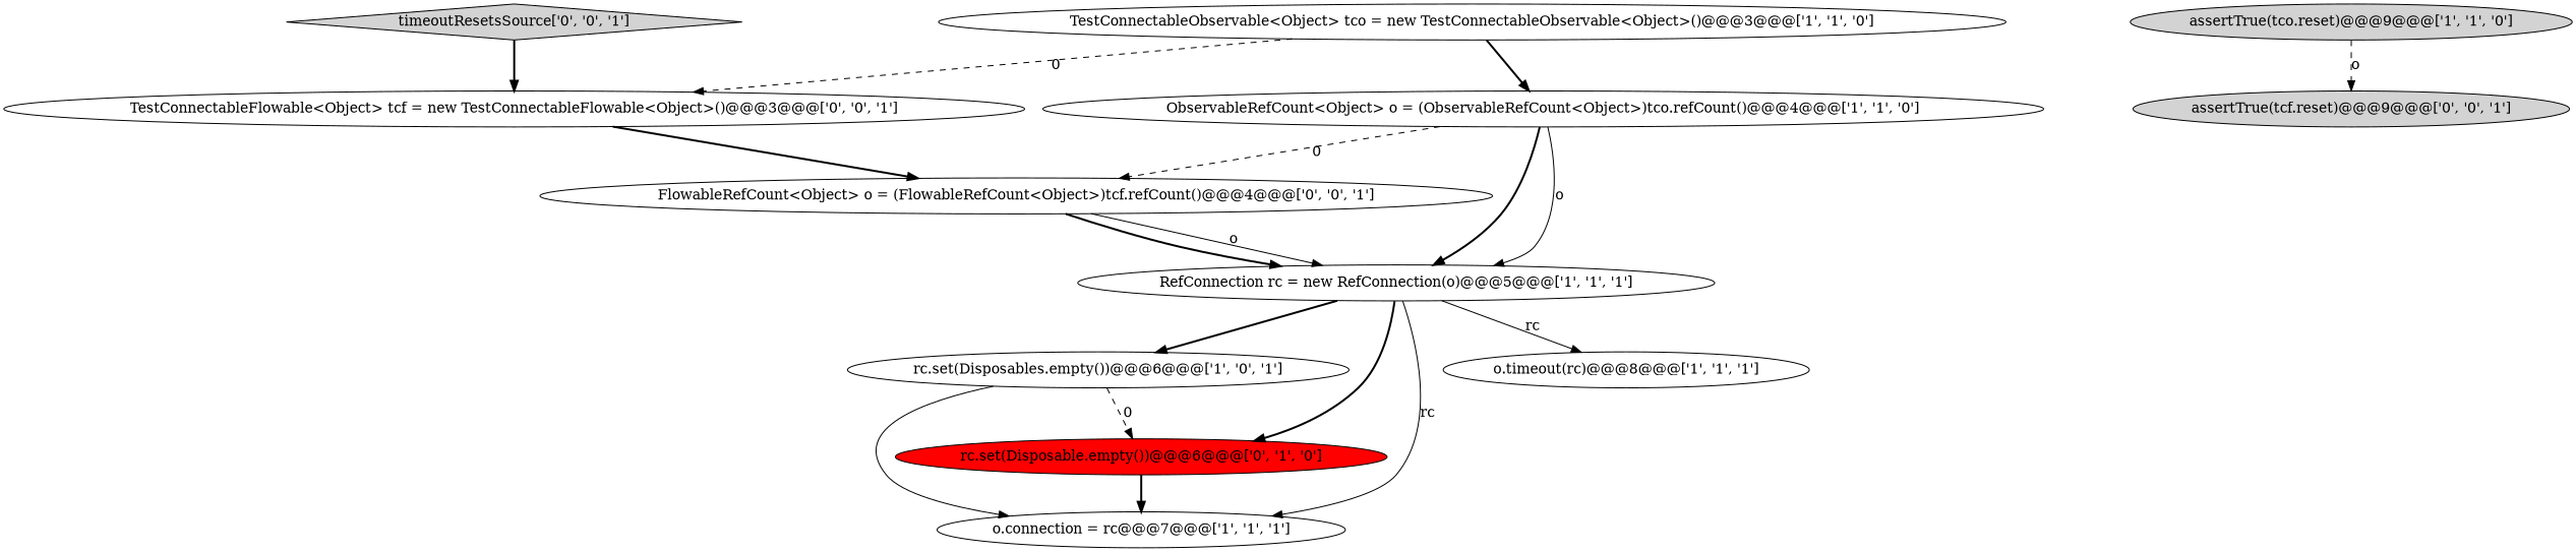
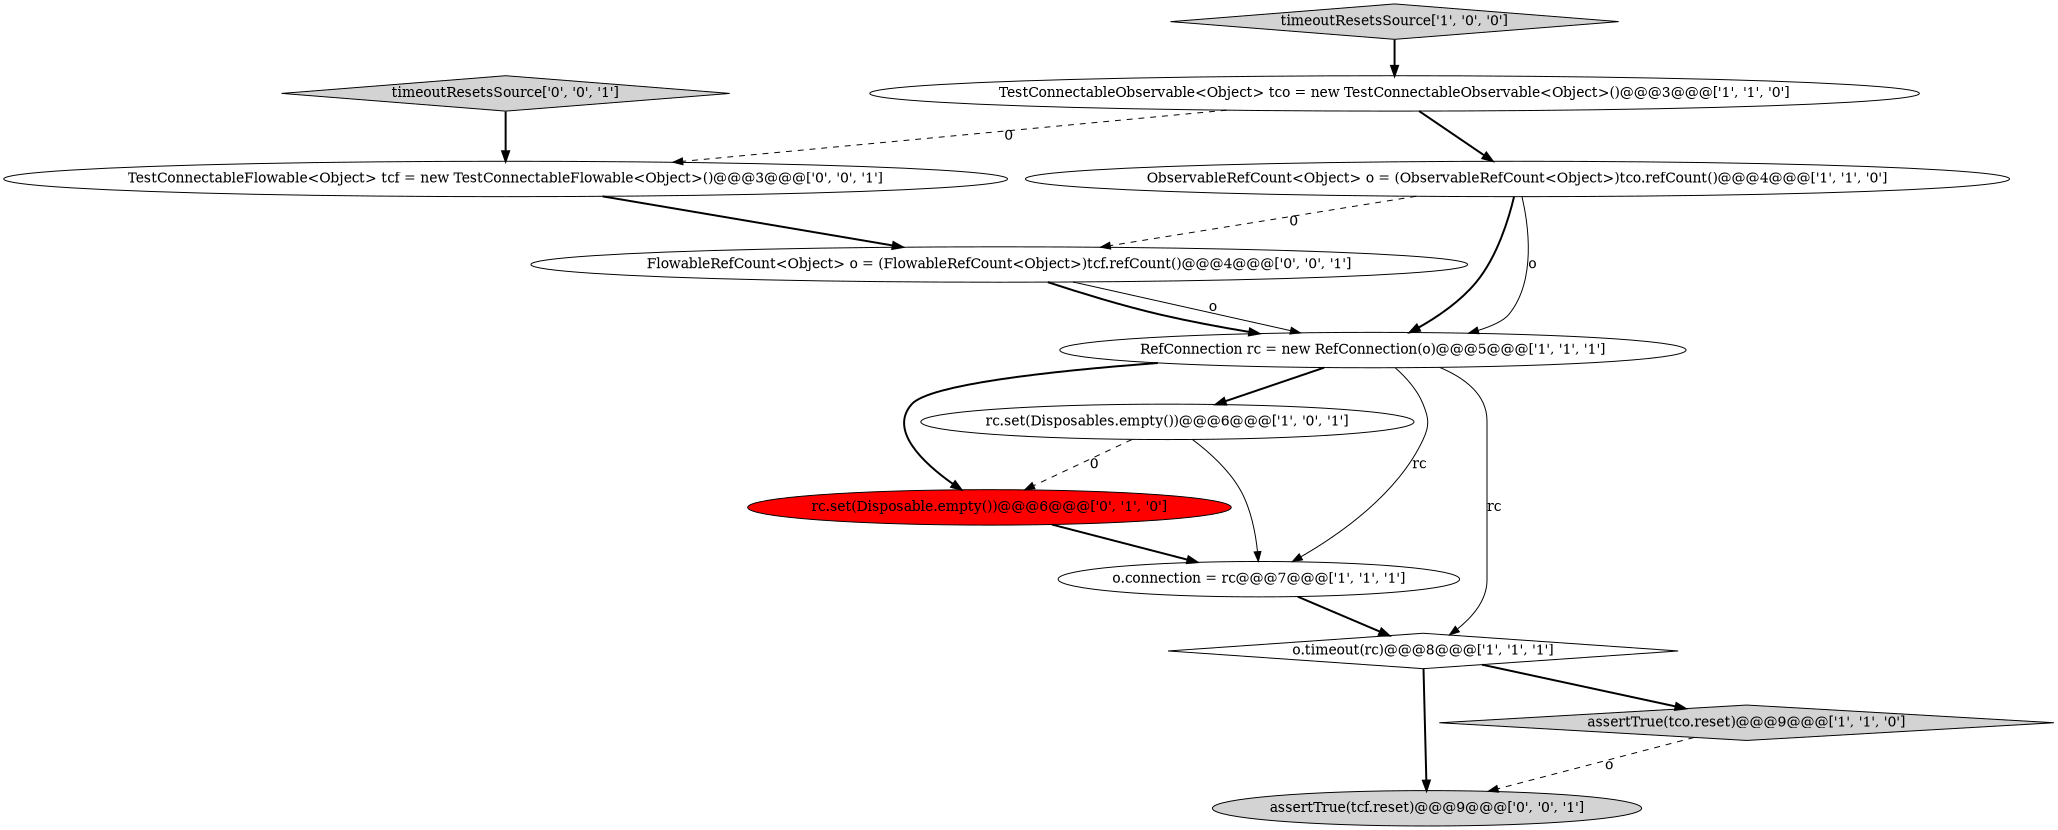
  digraph {
    fontname="DejaVu Serif"
    node [fillcolor=white fontname="DejaVu Serif" shape=ellipse style=filled]
    edge [fontname="DejaVu Serif" style=bold]
    n1 [label="rc.set(Disposables.empty())@@@6@@@['1', '0', '1']"]
    n2 [fillcolor=red label="rc.set(Disposable.empty())@@@6@@@['0', '1', '0']"]
    n3 [label="o.connection = rc@@@7@@@['1', '1', '1']"]
-   n4 [label="o.timeout(rc)@@@8@@@['1', '1', '1']"]
-   n5 [fillcolor=lightgray label="assertTrue(tco.reset)@@@9@@@['1', '1', '0']"]
+   n4 [label="o.timeout(rc)@@@8@@@['1', '1', '1']" shape=diamond]
+   n5 [fillcolor=lightgray label="assertTrue(tco.reset)@@@9@@@['1', '1', '0']" shape=diamond]
    n6 [fillcolor=lightgray label="assertTrue(tcf.reset)@@@9@@@['0', '0', '1']"]
    n7 [label="RefConnection rc = new RefConnection(o)@@@5@@@['1', '1', '1']"]
    n8 [label="FlowableRefCount<Object> o = (FlowableRefCount<Object>)tcf.refCount()@@@4@@@['0', '0', '1']"]
    n9 [label="TestConnectableObservable<Object> tco = new TestConnectableObservable<Object>()@@@3@@@['1', '1', '0']"]
    n10 [label="TestConnectableFlowable<Object> tcf = new TestConnectableFlowable<Object>()@@@3@@@['0', '0', '1']"]
    n11 [label="ObservableRefCount<Object> o = (ObservableRefCount<Object>)tco.refCount()@@@4@@@['1', '1', '0']"]
    n12 [fillcolor=lightgray label="timeoutResetsSource['0', '0', '1']" shape=diamond]
+   n13 [fillcolor=lightgray label="timeoutResetsSource['1', '0', '0']" shape=diamond]
    n1 -> n2 [label=0 style=dashed]
    n1 -> n3 [style=solid]
    n2 -> n3
+   n3 -> n4
+   n4 -> n5
+   n4 -> n6
    n5 -> n6 [label=o style=dashed]
    n7 -> n1
    n7 -> n2
    n7 -> n3 [label=rc style=solid]
    n7 -> n4 [label=rc style=solid]
    n8 -> n7 [label=o style=solid]
    n8 -> n7
    n9 -> n10 [label=0 style=dashed]
    n9 -> n11
    n10 -> n8
    n11 -> n7 [label=o style=solid]
    n11 -> n7
    n11 -> n8 [label=0 style=dashed]
    n12 -> n10
+   n13 -> n9
  }
